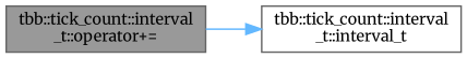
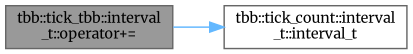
  digraph {
    rankdir=LR
    fontname=Merriweather
    node [fontname=Merriweather fontsize=10 shape=box style=filled]
-   n1 [color=gray40 fillcolor=grey60 fontcolor=black height=0.2 label="tbb::tick_count::interval\l_t::operator+=" width=0.4]
+   n1 [color=gray40 fillcolor=grey60 fontcolor=black height=0.2 label="tbb::tick_tbb::interval\l_t::operator+=" width=0.4]
    n2 [color=grey40 fillcolor=white height=0.2 label="tbb::tick_count::interval\l_t::interval_t" width=0.4]
    n1 -> n2 [color=steelblue1 fontname=Merriweather fontsize=10 labelfontname=Helvetica labelfontsize=10 style=solid]
  }
